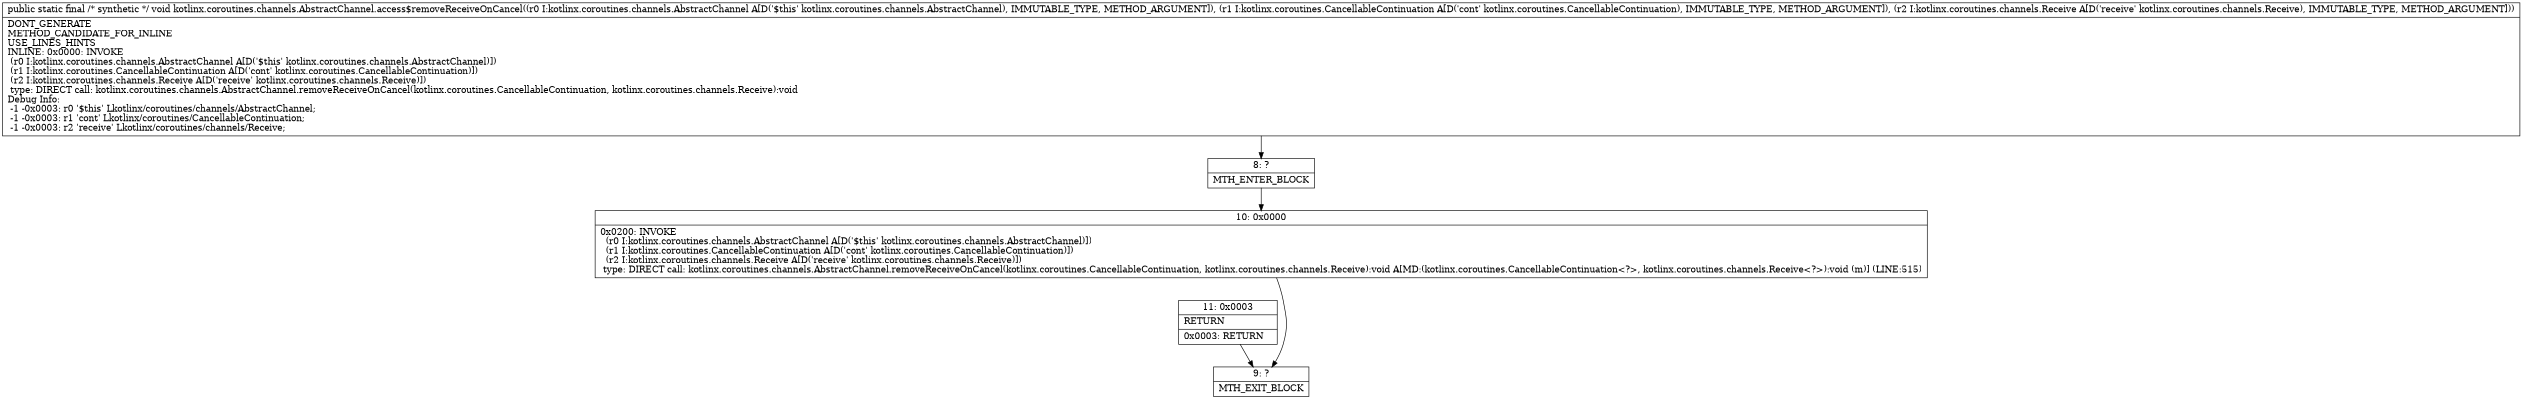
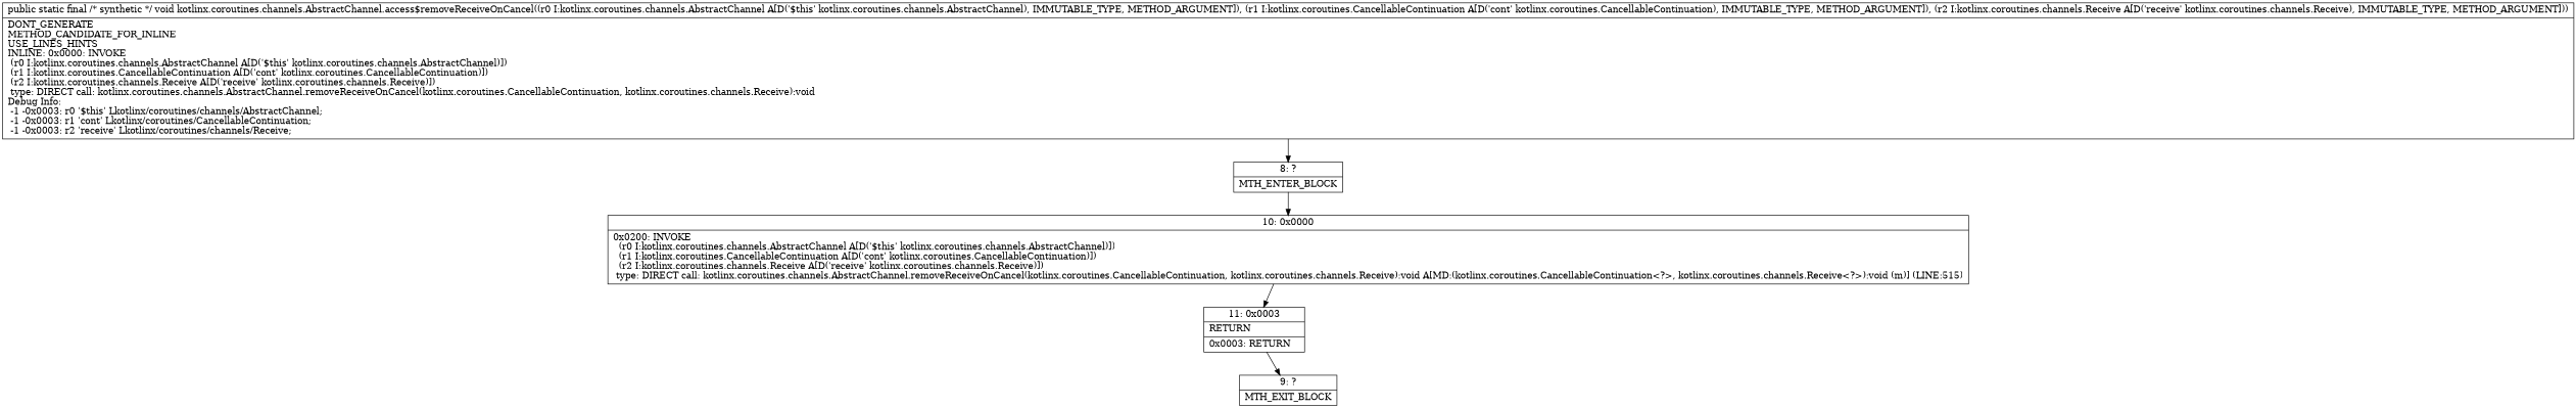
  digraph {
    node [shape=record]
    n1 [label="{8\:\ ?|MTH_ENTER_BLOCK\l}"]
    n2 [label="{10\:\ 0x0000|0x0200: INVOKE  \l  (r0 I:kotlinx.coroutines.channels.AbstractChannel A[D('$this' kotlinx.coroutines.channels.AbstractChannel)])\l  (r1 I:kotlinx.coroutines.CancellableContinuation A[D('cont' kotlinx.coroutines.CancellableContinuation)])\l  (r2 I:kotlinx.coroutines.channels.Receive A[D('receive' kotlinx.coroutines.channels.Receive)])\l type: DIRECT call: kotlinx.coroutines.channels.AbstractChannel.removeReceiveOnCancel(kotlinx.coroutines.CancellableContinuation, kotlinx.coroutines.channels.Receive):void A[MD:(kotlinx.coroutines.CancellableContinuation\<?\>, kotlinx.coroutines.channels.Receive\<?\>):void (m)] (LINE:515)\l}"]
    n3 [label="{11\:\ 0x0003|RETURN\l|0x0003: RETURN   \l}"]
    n4 [label="{9\:\ ?|MTH_EXIT_BLOCK\l}"]
    n5 [label="{public static final \/* synthetic *\/ void kotlinx.coroutines.channels.AbstractChannel.access$removeReceiveOnCancel((r0 I:kotlinx.coroutines.channels.AbstractChannel A[D('$this' kotlinx.coroutines.channels.AbstractChannel), IMMUTABLE_TYPE, METHOD_ARGUMENT]), (r1 I:kotlinx.coroutines.CancellableContinuation A[D('cont' kotlinx.coroutines.CancellableContinuation), IMMUTABLE_TYPE, METHOD_ARGUMENT]), (r2 I:kotlinx.coroutines.channels.Receive A[D('receive' kotlinx.coroutines.channels.Receive), IMMUTABLE_TYPE, METHOD_ARGUMENT]))  | DONT_GENERATE\lMETHOD_CANDIDATE_FOR_INLINE\lUSE_LINES_HINTS\lINLINE: 0x0000: INVOKE  \l  (r0 I:kotlinx.coroutines.channels.AbstractChannel A[D('$this' kotlinx.coroutines.channels.AbstractChannel)])\l  (r1 I:kotlinx.coroutines.CancellableContinuation A[D('cont' kotlinx.coroutines.CancellableContinuation)])\l  (r2 I:kotlinx.coroutines.channels.Receive A[D('receive' kotlinx.coroutines.channels.Receive)])\l type: DIRECT call: kotlinx.coroutines.channels.AbstractChannel.removeReceiveOnCancel(kotlinx.coroutines.CancellableContinuation, kotlinx.coroutines.channels.Receive):void\lDebug Info:\l  \-1 \-0x0003: r0 '$this' Lkotlinx\/coroutines\/channels\/AbstractChannel;\l  \-1 \-0x0003: r1 'cont' Lkotlinx\/coroutines\/CancellableContinuation;\l  \-1 \-0x0003: r2 'receive' Lkotlinx\/coroutines\/channels\/Receive;\l}"]
    n1 -> n2
-   n2 -> n4
+   n2 -> n3
    n3 -> n4
    n5 -> n1
  }
